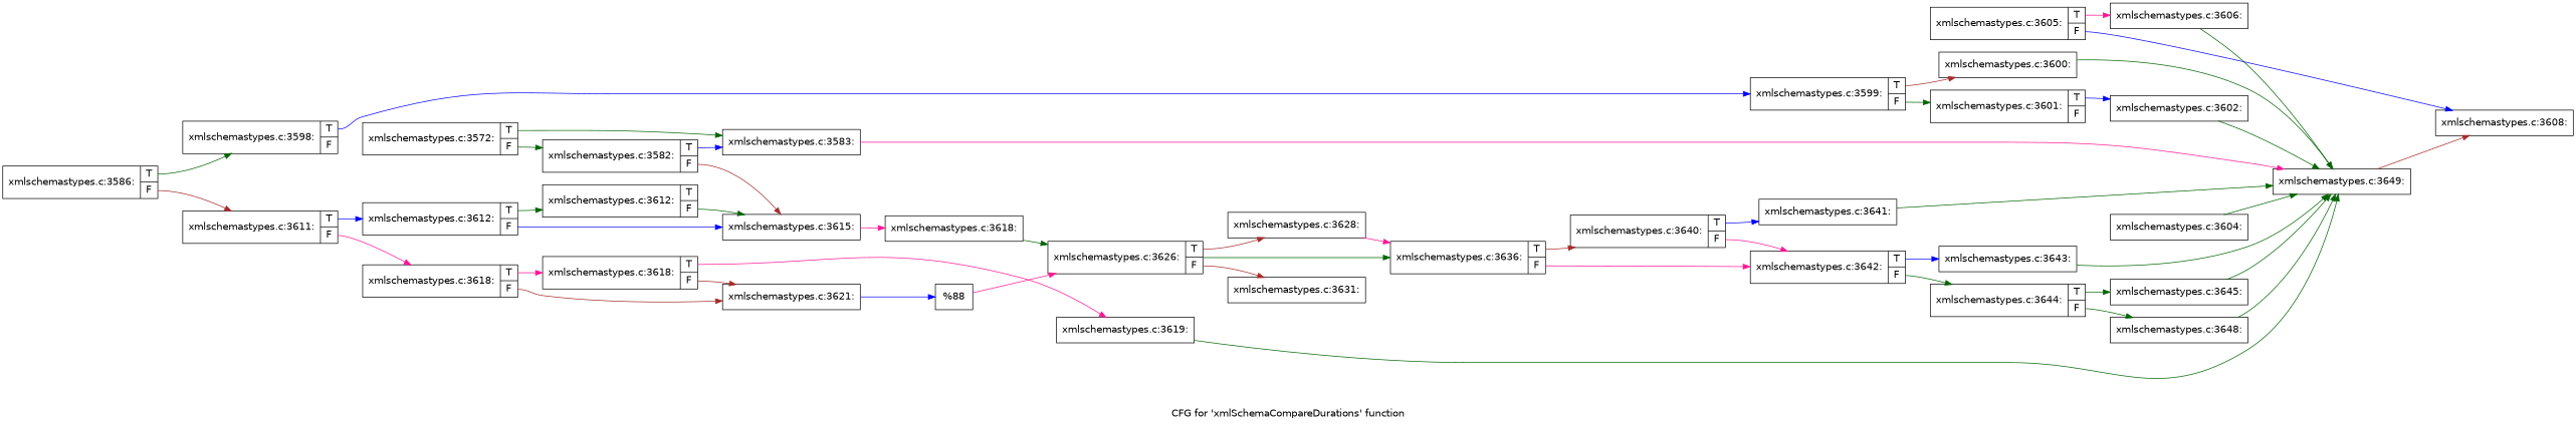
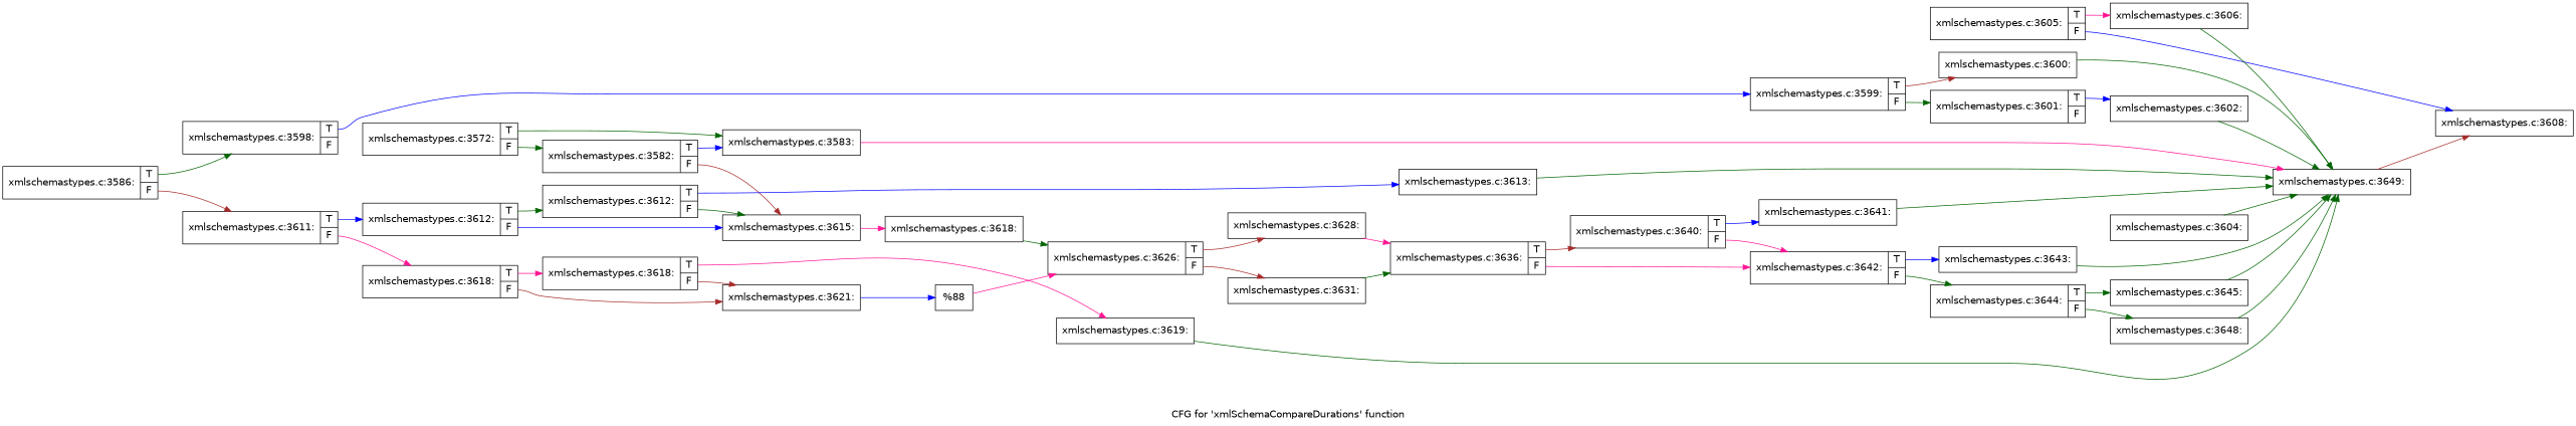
  digraph {
    fontname="DejaVu Sans"
    label="CFG for 'xmlSchemaCompareDurations' function"
    rankdir=LR
    node [fontname="DejaVu Sans" shape=record]
    edge [color=darkgreen fontname="DejaVu Sans"]
    n1 [label="{xmlschemastypes.c:3572:|{<s0>T|<s1>F}}"]
    n2 [label="{xmlschemastypes.c:3583:}"]
    n3 [label="{xmlschemastypes.c:3582:|{<s0>T|<s1>F}}"]
    n4 [label="{xmlschemastypes.c:3649:}"]
    n5 [label="{xmlschemastypes.c:3615:}"]
    n6 [label="{xmlschemastypes.c:3608:}"]
    n7 [label="{xmlschemastypes.c:3586:|{<s0>T|<s1>F}}"]
    n8 [label="{xmlschemastypes.c:3598:|{<s0>T|<s1>F}}"]
    n9 [label="{xmlschemastypes.c:3611:|{<s0>T|<s1>F}}"]
    n10 [label="{xmlschemastypes.c:3599:|{<s0>T|<s1>F}}"]
    n11 [label="{xmlschemastypes.c:3612:|{<s0>T|<s1>F}}"]
    n12 [label="{xmlschemastypes.c:3618:|{<s0>T|<s1>F}}"]
    n13 [label="{xmlschemastypes.c:3600:}"]
    n14 [label="{xmlschemastypes.c:3601:|{<s0>T|<s1>F}}"]
    n15 [label="{xmlschemastypes.c:3605:|{<s0>T|<s1>F}}"]
    n16 [label="{xmlschemastypes.c:3606:}"]
    n17 [label="{xmlschemastypes.c:3612:|{<s0>T|<s1>F}}"]
    n18 [label="{xmlschemastypes.c:3618:|{<s0>T|<s1>F}}"]
    n19 [label="{xmlschemastypes.c:3621:}"]
    n20 [label="{xmlschemastypes.c:3602:}"]
    n21 [label="{xmlschemastypes.c:3604:}"]
+   n22 [label="{xmlschemastypes.c:3613:}"]
    n23 [label="{xmlschemastypes.c:3618:}"]
    n24 [label="{xmlschemastypes.c:3619:}"]
    n25 [label="{%88}"]
    n26 [label="{xmlschemastypes.c:3626:|{<s0>T|<s1>F}}"]
    n27 [label="{xmlschemastypes.c:3628:}"]
    n28 [label="{xmlschemastypes.c:3631:}"]
    n29 [label="{xmlschemastypes.c:3636:|{<s0>T|<s1>F}}"]
    n30 [label="{xmlschemastypes.c:3640:|{<s0>T|<s1>F}}"]
    n31 [label="{xmlschemastypes.c:3642:|{<s0>T|<s1>F}}"]
    n32 [label="{xmlschemastypes.c:3641:}"]
    n33 [label="{xmlschemastypes.c:3643:}"]
    n34 [label="{xmlschemastypes.c:3644:|{<s0>T|<s1>F}}"]
    n35 [label="{xmlschemastypes.c:3645:}"]
    n36 [label="{xmlschemastypes.c:3648:}"]
    n1 -> n2 [tailport=s0]
    n1 -> n3 [tailport=s1]
    n2 -> n4 [color=deeppink]
    n3 -> n2 [color=blue tailport=s0]
    n3 -> n5 [color=brown tailport=s1]
    n4 -> n6 [color=brown]
    n5 -> n23 [color=deeppink]
    n7 -> n8 [tailport=s0]
    n7 -> n9 [color=brown tailport=s1]
    n8 -> n10 [color=blue tailport=s0]
    n9 -> n11 [color=blue tailport=s0]
    n9 -> n12 [color=deeppink tailport=s1]
    n10 -> n13 [color=brown tailport=s0]
    n10 -> n14 [tailport=s1]
    n11 -> n5 [color=blue tailport=s1]
    n11 -> n17 [tailport=s0]
    n12 -> n18 [color=deeppink tailport=s0]
    n12 -> n19 [color=brown tailport=s1]
    n13 -> n4
    n14 -> n20 [color=blue tailport=s0]
    n15 -> n6 [color=blue tailport=s1]
    n15 -> n16 [color=deeppink tailport=s0]
    n16 -> n4
    n17 -> n5 [tailport=s1]
+   n17 -> n22 [color=blue tailport=s0]
    n18 -> n19 [color=brown tailport=s1]
    n18 -> n24 [color=deeppink tailport=s0]
    n19 -> n25 [color=blue]
    n20 -> n4
    n21 -> n4
+   n22 -> n4
    n23 -> n26
    n24 -> n4
    n25 -> n26 [color=deeppink]
    n26 -> n27 [color=brown tailport=s0]
    n26 -> n28 [color=brown tailport=s1]
    n27 -> n29 [color=deeppink]
-   n26 -> n29
+   n28 -> n29
    n29 -> n30 [color=brown tailport=s0]
    n29 -> n31 [color=deeppink tailport=s1]
    n30 -> n31 [color=deeppink tailport=s1]
    n30 -> n32 [color=blue tailport=s0]
    n31 -> n33 [color=blue tailport=s0]
    n31 -> n34 [tailport=s1]
    n32 -> n4
    n33 -> n4
    n34 -> n35 [tailport=s0]
    n34 -> n36 [tailport=s1]
    n35 -> n4
    n36 -> n4
  }
